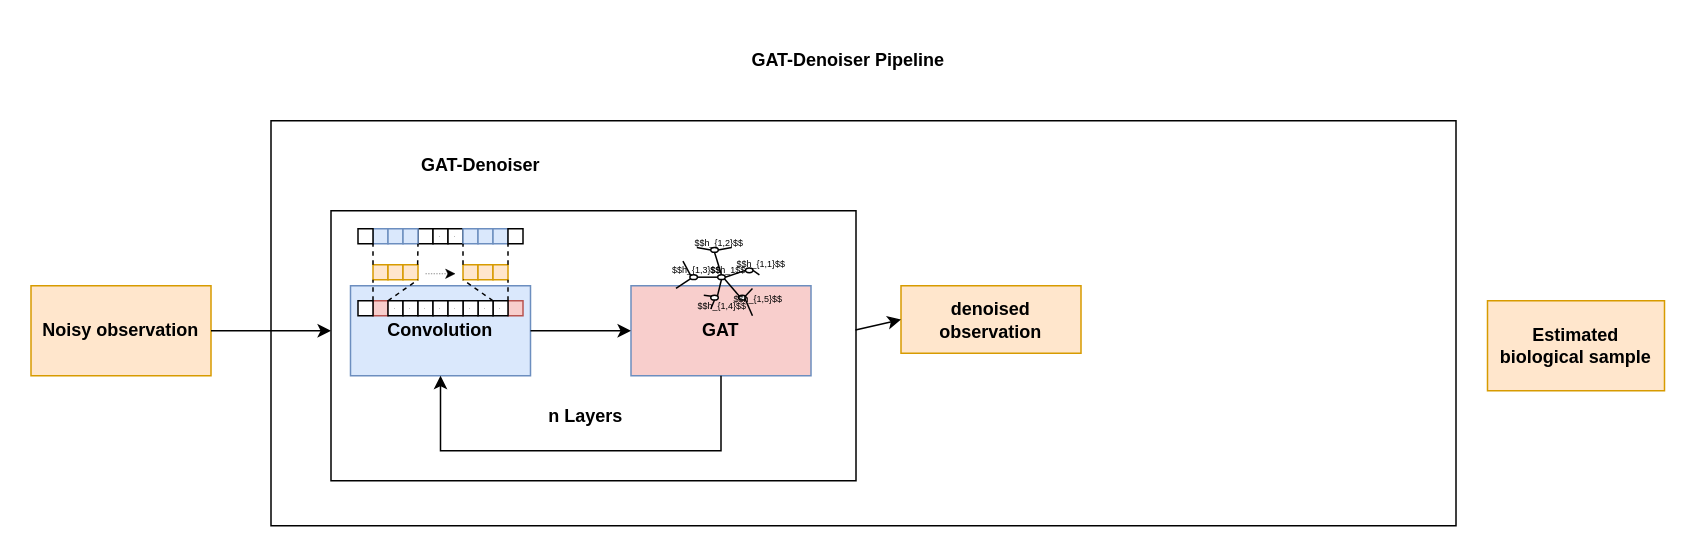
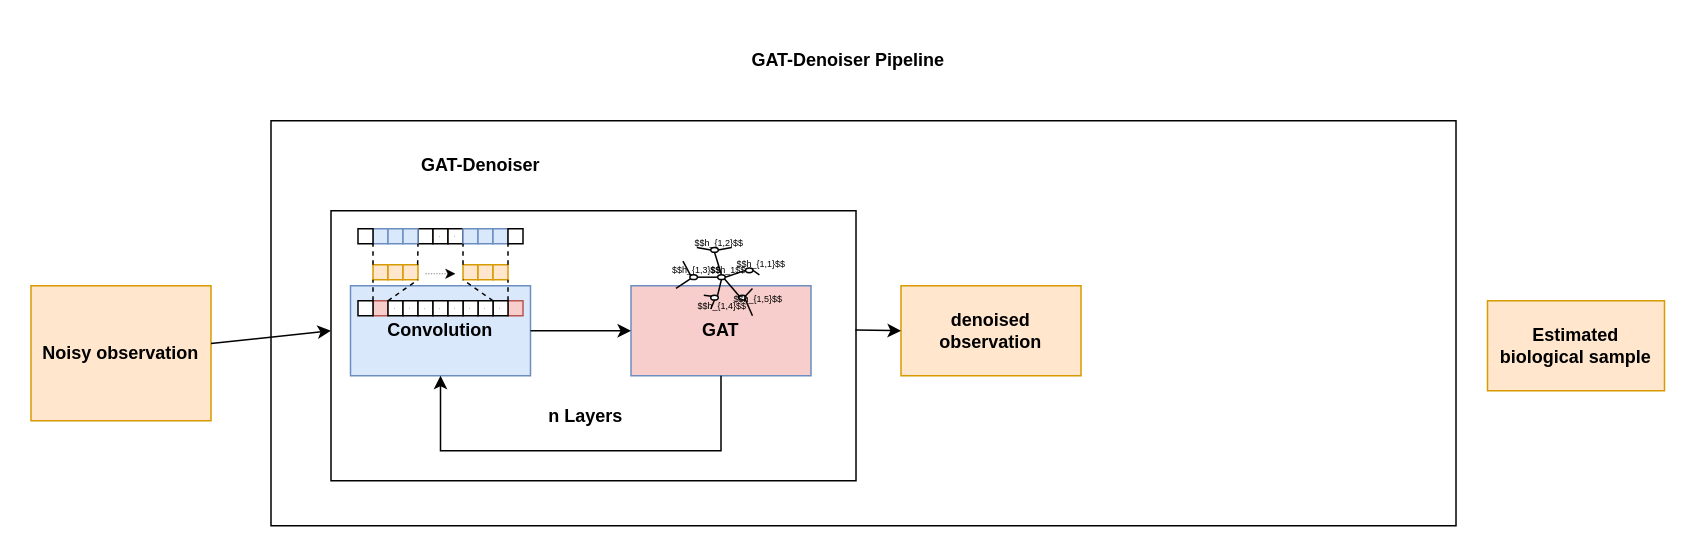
  <mxCell id="0" />
  <mxCell id="1" parent="0" />
  <mxCell id="2" value="" style="rounded=0;whiteSpace=wrap;html=1;fillColor=none;fontStyle=1" parent="1" vertex="1"><mxGeometry x="180" y="80" width="790" height="270" as="geometry" /></mxCell>
  <mxCell id="3" value="" style="rounded=0;whiteSpace=wrap;html=1;fillColor=none;fontStyle=1" parent="1" vertex="1"><mxGeometry x="220" y="140" width="350" height="180" as="geometry" /></mxCell>
- <mxCell id="4" value="Noisy observation" style="rounded=0;whiteSpace=wrap;html=1;fillColor=#ffe6cc;strokeColor=#d79b00;fontStyle=1" parent="1" vertex="1"><mxGeometry y="190" width="120" height="60" as="geometry" x="20" /></mxCell>
+ <mxCell id="4" value="Noisy observation" style="rounded=0;whiteSpace=wrap;html=1;fillColor=#ffe6cc;strokeColor=#d79b00;fontStyle=1" parent="1" vertex="1"><mxGeometry x="20" y="190" width="120" height="90" as="geometry" /></mxCell>
  <mxCell id="5" value="Convolution" style="rounded=0;whiteSpace=wrap;html=1;fillColor=#dae8fc;strokeColor=#6c8ebf;fontStyle=1" parent="1" vertex="1"><mxGeometry x="233" y="190" width="120" height="60" as="geometry" /></mxCell>
  <mxCell id="6" value="GAT" style="rounded=0;whiteSpace=wrap;html=1;fillColor=#f8cecc;strokeColor=#6c8ebf;fontStyle=1;" parent="1" vertex="1"><mxGeometry x="420" y="190" width="120" height="60" as="geometry" /></mxCell>
  <mxCell id="7" value="GAT-Denoiser" style="text;html=1;strokeColor=none;fillColor=none;align=center;verticalAlign=middle;whiteSpace=wrap;rounded=0;fontStyle=1" parent="1" vertex="1"><mxGeometry x="220" y="90" width="200" height="40" as="geometry" /></mxCell>
- <mxCell id="8" value="denoised observation" style="rounded=0;whiteSpace=wrap;html=1;fillColor=#ffe6cc;strokeColor=#d79b00;fontStyle=1" parent="1" vertex="1"><mxGeometry x="600" y="190" width="120" height="45" as="geometry" /></mxCell>
+ <mxCell id="8" value="denoised observation" style="rounded=0;whiteSpace=wrap;html=1;fillColor=#ffe6cc;strokeColor=#d79b00;fontStyle=1" parent="1" vertex="1"><mxGeometry x="600" y="190" width="120" height="60" as="geometry" /></mxCell>
  <mxCell id="9" value="" style="endArrow=classic;html=1;rounded=0;fontStyle=1" parent="1" source="4" edge="1"><mxGeometry width="50" height="50" relative="1" as="geometry"><mxPoint x="330" y="240" as="sourcePoint" /><mxPoint x="220" y="220" as="targetPoint" /><Array as="points" /></mxGeometry></mxCell>
  <mxCell id="10" value="" style="endArrow=classic;html=1;rounded=0;fontSize=16;entryX=0;entryY=0.5;entryDx=0;entryDy=0;exitX=0.999;exitY=0.442;exitDx=0;exitDy=0;exitPerimeter=0;fontStyle=1" parent="1" source="3" target="8" edge="1"><mxGeometry width="50" height="50" relative="1" as="geometry"><mxPoint x="580" y="220" as="sourcePoint" /><mxPoint x="720" y="220" as="targetPoint" /><Array as="points" /></mxGeometry></mxCell>
  <mxCell id="11" value="" style="endArrow=classic;html=1;rounded=0;fontSize=16;exitX=1;exitY=0.5;exitDx=0;exitDy=0;entryX=0;entryY=0.5;entryDx=0;entryDy=0;fontStyle=1" parent="1" source="5" target="6" edge="1"><mxGeometry width="50" height="50" relative="1" as="geometry"><mxPoint x="220" y="200" as="sourcePoint" /><mxPoint x="270" y="150" as="targetPoint" /></mxGeometry></mxCell>
  <mxCell id="12" value="" style="endArrow=classic;html=1;rounded=0;fontSize=16;exitX=0.5;exitY=1;exitDx=0;exitDy=0;entryX=0.5;entryY=1;entryDx=0;entryDy=0;fontStyle=1" parent="1" source="6" target="5" edge="1"><mxGeometry width="50" height="50" relative="1" as="geometry"><mxPoint x="220" y="210" as="sourcePoint" /><mxPoint x="270" y="160" as="targetPoint" /><Array as="points"><mxPoint x="480" y="300" /><mxPoint x="293" y="300" /></Array></mxGeometry></mxCell>
  <mxCell id="13" value="&lt;font style=&quot;font-size: 12px;&quot;&gt;&lt;span&gt;n Layers&lt;/span&gt;&lt;/font&gt;" style="text;html=1;strokeColor=none;fillColor=none;align=center;verticalAlign=middle;whiteSpace=wrap;rounded=0;fontSize=16;fontStyle=1" parent="1" vertex="1"><mxGeometry x="360" y="260" width="60" height="30" as="geometry" /></mxCell>
  <mxCell id="14" value="Estimated biological sample" style="rounded=0;whiteSpace=wrap;html=1;fillColor=#ffe6cc;strokeColor=#d79b00;fontStyle=1" parent="1" vertex="1"><mxGeometry x="991" y="200" width="118" height="60" as="geometry" /></mxCell>
  <mxCell id="15" value="GAT-Denoiser Pipeline" style="text;html=1;strokeColor=none;fillColor=none;align=center;verticalAlign=middle;whiteSpace=wrap;rounded=0;fontStyle=1" parent="1" vertex="1"><mxGeometry x="465" y="20" width="200" height="40" as="geometry" /></mxCell>
  <mxCell id="16" value="" style="group;fontSize=7;" parent="1" vertex="1" connectable="0"><mxGeometry x="450" y="160" width="60" height="50" as="geometry" /></mxCell>
  <mxCell id="17" value="" style="ellipse;whiteSpace=wrap;html=1;aspect=fixed;" parent="16" vertex="1"><mxGeometry x="23.166" y="4.545" width="5.0" height="3.125" as="geometry" /></mxCell>
  <mxCell id="18" value="" style="ellipse;whiteSpace=wrap;html=1;aspect=fixed;" parent="16" vertex="1"><mxGeometry x="27.799" y="22.727" width="5.0" height="3.125" as="geometry" /></mxCell>
  <mxCell id="19" value="" style="ellipse;whiteSpace=wrap;html=1;aspect=fixed;" parent="16" vertex="1"><mxGeometry x="9.266" y="22.727" width="5.0" height="3.125" as="geometry" /></mxCell>
  <mxCell id="20" value="" style="ellipse;whiteSpace=wrap;html=1;aspect=fixed;" parent="16" vertex="1"><mxGeometry x="46.332" y="18.182" width="5.0" height="3.125" as="geometry" /></mxCell>
  <mxCell id="21" value="" style="ellipse;whiteSpace=wrap;html=1;aspect=fixed;" parent="16" vertex="1"><mxGeometry x="23.166" y="36.364" width="5.0" height="3.125" as="geometry" /></mxCell>
  <mxCell id="22" value="" style="ellipse;whiteSpace=wrap;html=1;aspect=fixed;" parent="16" vertex="1"><mxGeometry x="41.699" y="36.364" width="5.0" height="3.125" as="geometry" /></mxCell>
  <mxCell id="23" value="" style="endArrow=none;html=1;rounded=0;entryX=1;entryY=1;entryDx=0;entryDy=0;exitX=0;exitY=0;exitDx=0;exitDy=0;" parent="16" source="22" target="18" edge="1"><mxGeometry width="50" height="50" relative="1" as="geometry"><mxPoint x="9.266" y="50" as="sourcePoint" /><mxPoint x="32.432" y="27.273" as="targetPoint" /></mxGeometry></mxCell>
  <mxCell id="24" value="" style="endArrow=none;html=1;rounded=0;entryX=1;entryY=0.5;entryDx=0;entryDy=0;exitX=0;exitY=0.5;exitDx=0;exitDy=0;" parent="16" source="20" target="18" edge="1"><mxGeometry width="50" height="50" relative="1" as="geometry"><mxPoint x="47.011" y="41.575" as="sourcePoint" /><mxPoint x="36.387" y="31.153" as="targetPoint" /></mxGeometry></mxCell>
  <mxCell id="25" value="" style="endArrow=none;html=1;rounded=0;entryX=0.5;entryY=0;entryDx=0;entryDy=0;exitX=0.5;exitY=1;exitDx=0;exitDy=0;" parent="16" source="17" target="18" edge="1"><mxGeometry width="50" height="50" relative="1" as="geometry"><mxPoint x="51.644" y="46.12" as="sourcePoint" /><mxPoint x="41.02" y="35.698" as="targetPoint" /></mxGeometry></mxCell>
  <mxCell id="26" value="" style="endArrow=none;html=1;rounded=0;entryX=1;entryY=0.5;entryDx=0;entryDy=0;exitX=0;exitY=0.5;exitDx=0;exitDy=0;" parent="16" source="18" target="19" edge="1"><mxGeometry width="50" height="50" relative="1" as="geometry"><mxPoint x="56.277" y="50.666" as="sourcePoint" /><mxPoint x="45.654" y="40.243" as="targetPoint" /></mxGeometry></mxCell>
  <mxCell id="27" value="" style="endArrow=none;html=1;rounded=0;entryX=1;entryY=0;entryDx=0;entryDy=0;exitX=0.5;exitY=1;exitDx=0;exitDy=0;" parent="16" source="18" target="21" edge="1"><mxGeometry width="50" height="50" relative="1" as="geometry"><mxPoint x="27.799" y="27.273" as="sourcePoint" /><mxPoint x="50.287" y="44.789" as="targetPoint" /></mxGeometry></mxCell>
  <mxCell id="28" value="" style="endArrow=none;html=1;rounded=0;entryX=1;entryY=1;entryDx=0;entryDy=0;" parent="16" target="22" edge="1"><mxGeometry width="50" height="50" relative="1" as="geometry"><mxPoint x="50.965" y="50" as="sourcePoint" /><mxPoint x="54.92" y="49.334" as="targetPoint" /></mxGeometry></mxCell>
  <mxCell id="29" value="" style="endArrow=none;html=1;rounded=0;entryX=0.5;entryY=1;entryDx=0;entryDy=0;" parent="16" target="21" edge="1"><mxGeometry width="50" height="50" relative="1" as="geometry"><mxPoint x="23.166" y="45.455" as="sourcePoint" /><mxPoint x="59.553" y="53.88" as="targetPoint" /></mxGeometry></mxCell>
  <mxCell id="30" value="" style="endArrow=none;html=1;rounded=0;entryX=0;entryY=0;entryDx=0;entryDy=0;" parent="16" target="21" edge="1"><mxGeometry width="50" height="50" relative="1" as="geometry"><mxPoint x="18.533" y="36.364" as="sourcePoint" /><mxPoint x="64.186" y="58.425" as="targetPoint" /></mxGeometry></mxCell>
  <mxCell id="31" value="" style="endArrow=none;html=1;rounded=0;entryX=0;entryY=0;entryDx=0;entryDy=0;" parent="16" target="19" edge="1"><mxGeometry width="50" height="50" relative="1" as="geometry"><mxPoint x="4.633" y="13.636" as="sourcePoint" /><mxPoint x="68.82" y="62.971" as="targetPoint" /></mxGeometry></mxCell>
  <mxCell id="32" value="" style="endArrow=none;html=1;rounded=0;entryX=0;entryY=1;entryDx=0;entryDy=0;" parent="16" target="19" edge="1"><mxGeometry width="50" height="50" relative="1" as="geometry"><mxPoint y="31.818" as="sourcePoint" /><mxPoint x="73.453" y="67.516" as="targetPoint" /></mxGeometry></mxCell>
  <mxCell id="33" value="" style="endArrow=none;html=1;rounded=0;entryX=1;entryY=0.5;entryDx=0;entryDy=0;" parent="16" target="20" edge="1"><mxGeometry width="50" height="50" relative="1" as="geometry"><mxPoint x="55.598" y="22.727" as="sourcePoint" /><mxPoint x="78.086" y="72.062" as="targetPoint" /></mxGeometry></mxCell>
  <mxCell id="34" value="" style="endArrow=none;html=1;rounded=0;entryX=1;entryY=0.5;entryDx=0;entryDy=0;" parent="16" target="17" edge="1"><mxGeometry width="50" height="50" relative="1" as="geometry"><mxPoint x="37.066" y="4.545" as="sourcePoint" /><mxPoint x="82.719" y="76.607" as="targetPoint" /></mxGeometry></mxCell>
  <mxCell id="35" value="" style="endArrow=none;html=1;rounded=0;entryX=0;entryY=0.5;entryDx=0;entryDy=0;" parent="16" target="17" edge="1"><mxGeometry width="50" height="50" relative="1" as="geometry"><mxPoint x="13.9" y="4.545" as="sourcePoint" /><mxPoint x="87.352" y="81.153" as="targetPoint" /></mxGeometry></mxCell>
  <mxCell id="36" value="" style="endArrow=none;html=1;rounded=0;entryX=1;entryY=0;entryDx=0;entryDy=0;" parent="16" target="22" edge="1"><mxGeometry width="50" height="50" relative="1" as="geometry"><mxPoint x="50.965" y="31.818" as="sourcePoint" /><mxPoint x="91.986" y="85.698" as="targetPoint" /></mxGeometry></mxCell>
  <mxCell id="37" value="&lt;div style=&quot;font-size: 6px;&quot;&gt;$$h_1$$&lt;/div&gt;" style="rounded=0;whiteSpace=wrap;html=1;strokeColor=none;fillColor=none;fontSize=6;" parent="16" vertex="1"><mxGeometry x="32.432" y="18.182" width="6.255" height="4.545" as="geometry" /></mxCell>
  <mxCell id="38" value="&lt;div style=&quot;font-size: 6px;&quot;&gt;$$h_{1,1}$$&lt;/div&gt;" style="rounded=0;whiteSpace=wrap;html=1;strokeColor=none;fillColor=none;fontSize=6;" parent="16" vertex="1"><mxGeometry x="53.745" y="13.636" width="6.255" height="4.545" as="geometry" /></mxCell>
  <mxCell id="39" value="&lt;div style=&quot;font-size: 6px;&quot;&gt;$$h_{1,2}$$&lt;/div&gt;" style="rounded=0;whiteSpace=wrap;html=1;strokeColor=none;fillColor=none;fontSize=6;" parent="16" vertex="1"><mxGeometry x="26.178" width="6.255" height="4.545" as="geometry" /></mxCell>
  <mxCell id="40" value="&lt;div style=&quot;font-size: 6px;&quot;&gt;$$h_{1,3}$$&lt;/div&gt;" style="rounded=0;whiteSpace=wrap;html=1;strokeColor=none;fillColor=none;fontSize=6;" parent="16" vertex="1"><mxGeometry x="11.351" y="17.727" width="6.255" height="4.545" as="geometry" /></mxCell>
  <mxCell id="41" value="&lt;div style=&quot;font-size: 6px;&quot;&gt;$$h_{1,4}$$&lt;/div&gt;" style="rounded=0;whiteSpace=wrap;html=1;strokeColor=none;fillColor=none;fontSize=6;" parent="16" vertex="1"><mxGeometry x="28.263" y="41.364" width="6.255" height="4.545" as="geometry" /></mxCell>
  <mxCell id="42" value="&lt;div style=&quot;font-size: 6px;&quot;&gt;$$h_{1,5}$$&lt;/div&gt;" style="rounded=0;whiteSpace=wrap;html=1;strokeColor=none;fillColor=none;fontSize=6;" parent="16" vertex="1"><mxGeometry x="52.124" y="36.818" width="6.255" height="4.545" as="geometry" /></mxCell>
  <mxCell id="43" value="" style="group" parent="1" vertex="1" connectable="0"><mxGeometry x="238" y="152" width="110" height="58" as="geometry" /></mxCell>
  <mxCell id="44" value="" style="whiteSpace=wrap;html=1;aspect=fixed;fontSize=3;" parent="43" vertex="1"><mxGeometry x="40" width="10" height="10" as="geometry" /></mxCell>
  <mxCell id="45" value="" style="whiteSpace=wrap;html=1;aspect=fixed;fillColor=#dae8fc;strokeColor=#6c8ebf;fontSize=3;" parent="43" vertex="1"><mxGeometry x="10" width="10" height="10" as="geometry" /></mxCell>
  <mxCell id="46" value="" style="whiteSpace=wrap;html=1;aspect=fixed;fillColor=#dae8fc;strokeColor=#6c8ebf;fontSize=3;" parent="43" vertex="1"><mxGeometry x="20" width="10" height="10" as="geometry" /></mxCell>
  <mxCell id="47" value="" style="whiteSpace=wrap;html=1;aspect=fixed;fillColor=#dae8fc;strokeColor=#6c8ebf;fontSize=3;" parent="43" vertex="1"><mxGeometry x="30" width="10" height="10" as="geometry" /></mxCell>
  <mxCell id="48" value="." style="whiteSpace=wrap;html=1;aspect=fixed;fontSize=3;" parent="43" vertex="1"><mxGeometry x="50" width="10" height="10" as="geometry" /></mxCell>
  <mxCell id="49" value="." style="whiteSpace=wrap;html=1;aspect=fixed;fontSize=3;" parent="43" vertex="1"><mxGeometry x="60" width="10" height="10" as="geometry" /></mxCell>
  <mxCell id="50" value="" style="whiteSpace=wrap;html=1;aspect=fixed;fillColor=#dae8fc;strokeColor=#6c8ebf;fontSize=3;" parent="43" vertex="1"><mxGeometry x="70" width="10" height="10" as="geometry" /></mxCell>
  <mxCell id="51" value="" style="whiteSpace=wrap;html=1;aspect=fixed;fillColor=#dae8fc;strokeColor=#6c8ebf;fontSize=3;" parent="43" vertex="1"><mxGeometry x="80" width="10" height="10" as="geometry" /></mxCell>
  <mxCell id="52" value="" style="whiteSpace=wrap;html=1;aspect=fixed;fillColor=#dae8fc;strokeColor=#6c8ebf;fontSize=3;" parent="43" vertex="1"><mxGeometry x="90" width="10" height="10" as="geometry" /></mxCell>
  <mxCell id="53" value="" style="whiteSpace=wrap;html=1;aspect=fixed;fillColor=#ffe6cc;strokeColor=#d79b00;fontSize=3;" parent="43" vertex="1"><mxGeometry x="10" y="24" width="10" height="10" as="geometry" /></mxCell>
  <mxCell id="54" value="" style="whiteSpace=wrap;html=1;aspect=fixed;fillColor=#ffe6cc;strokeColor=#d79b00;fontSize=3;" parent="43" vertex="1"><mxGeometry x="20" y="24" width="10" height="10" as="geometry" /></mxCell>
  <mxCell id="55" value="" style="whiteSpace=wrap;html=1;aspect=fixed;fillColor=#ffe6cc;strokeColor=#d79b00;fontSize=3;" parent="43" vertex="1"><mxGeometry x="30" y="24" width="10" height="10" as="geometry" /></mxCell>
  <mxCell id="56" value="" style="whiteSpace=wrap;html=1;aspect=fixed;fillColor=#f8cecc;strokeColor=#b85450;fontSize=3;" parent="43" vertex="1"><mxGeometry x="10" y="48" width="10" height="10" as="geometry" /></mxCell>
  <mxCell id="57" value="." style="whiteSpace=wrap;html=1;aspect=fixed;fontSize=3;" parent="43" vertex="1"><mxGeometry x="20" y="48" width="10" height="10" as="geometry" /></mxCell>
  <mxCell id="58" value="." style="whiteSpace=wrap;html=1;aspect=fixed;fontSize=3;" parent="43" vertex="1"><mxGeometry x="30" y="48" width="10" height="10" as="geometry" /></mxCell>
  <mxCell id="59" value="." style="whiteSpace=wrap;html=1;aspect=fixed;fontSize=3;" parent="43" vertex="1"><mxGeometry x="40" y="48" width="10" height="10" as="geometry" /></mxCell>
  <mxCell id="60" value="." style="whiteSpace=wrap;html=1;aspect=fixed;fontSize=3;" parent="43" vertex="1"><mxGeometry x="50" y="48" width="10" height="10" as="geometry" /></mxCell>
  <mxCell id="61" value="" style="endArrow=none;dashed=1;html=1;rounded=0;entryX=1;entryY=1;entryDx=0;entryDy=0;exitX=0;exitY=0;exitDx=0;exitDy=0;fontSize=3;" parent="43" source="53" target="77" edge="1"><mxGeometry width="50" height="50" relative="1" as="geometry"><mxPoint x="30" y="78" as="sourcePoint" /><mxPoint x="42.5" y="63" as="targetPoint" /></mxGeometry></mxCell>
  <mxCell id="62" value="" style="endArrow=none;dashed=1;html=1;rounded=0;entryX=1;entryY=1;entryDx=0;entryDy=0;fontSize=3;" parent="43" target="47" edge="1"><mxGeometry width="50" height="50" relative="1" as="geometry"><mxPoint x="39.75" y="24.0" as="sourcePoint" /><mxPoint x="39.75" y="12.0" as="targetPoint" /></mxGeometry></mxCell>
  <mxCell id="63" value="" style="endArrow=none;dashed=1;html=1;rounded=0;entryX=0;entryY=1;entryDx=0;entryDy=0;exitX=0;exitY=0;exitDx=0;exitDy=0;fontSize=3;" parent="43" source="56" target="53" edge="1"><mxGeometry width="50" height="50" relative="1" as="geometry"><mxPoint x="10" y="72" as="sourcePoint" /><mxPoint x="10" y="48" as="targetPoint" /></mxGeometry></mxCell>
  <mxCell id="64" value="" style="endArrow=none;dashed=1;html=1;rounded=0;exitX=0;exitY=0;exitDx=0;exitDy=0;entryX=1;entryY=1;entryDx=0;entryDy=0;fontSize=3;" parent="43" source="57" target="55" edge="1"><mxGeometry width="50" height="50" relative="1" as="geometry"><mxPoint x="50" y="73.5" as="sourcePoint" /><mxPoint x="40" y="48" as="targetPoint" /></mxGeometry></mxCell>
  <mxCell id="65" value="" style="shape=image;verticalLabelPosition=bottom;labelBackgroundColor=default;verticalAlign=top;aspect=fixed;imageAspect=0;image=https://upload.wikimedia.org/wikipedia/commons/thumb/e/e7/Greek_uc_sigma.svg/1200px-Greek_uc_sigma.svg.png;fontSize=3;" parent="43" vertex="1"><mxGeometry x="11.25" y="39" width="7.5" height="7.5" as="geometry" /></mxCell>
  <mxCell id="66" value="" style="endArrow=classic;html=1;rounded=0;dashed=1;fontSize=3;strokeWidth=0.3;" parent="43" edge="1"><mxGeometry width="50" height="50" relative="1" as="geometry"><mxPoint x="45" y="30.0" as="sourcePoint" /><mxPoint x="65" y="30.0" as="targetPoint" /></mxGeometry></mxCell>
  <mxCell id="67" value="" style="whiteSpace=wrap;html=1;aspect=fixed;fontSize=3;" parent="43" vertex="1"><mxGeometry y="48" width="10" height="10" as="geometry" /></mxCell>
  <mxCell id="68" value="" style="whiteSpace=wrap;html=1;aspect=fixed;fillColor=#f8cecc;strokeColor=#b85450;fontSize=3;" parent="43" vertex="1"><mxGeometry x="100" y="48" width="10" height="10" as="geometry" /></mxCell>
  <mxCell id="69" value="" style="whiteSpace=wrap;html=1;aspect=fixed;fillColor=#ffe6cc;strokeColor=#d79b00;fontSize=3;" parent="43" vertex="1"><mxGeometry x="70" y="24" width="10" height="10" as="geometry" /></mxCell>
  <mxCell id="70" value="" style="whiteSpace=wrap;html=1;aspect=fixed;fillColor=#ffe6cc;strokeColor=#d79b00;fontSize=3;" parent="43" vertex="1"><mxGeometry x="80" y="24" width="10" height="10" as="geometry" /></mxCell>
  <mxCell id="71" value="" style="whiteSpace=wrap;html=1;aspect=fixed;fillColor=#ffe6cc;strokeColor=#d79b00;fontSize=3;" parent="43" vertex="1"><mxGeometry x="90" y="24" width="10" height="10" as="geometry" /></mxCell>
  <mxCell id="72" value="" style="endArrow=none;dashed=1;html=1;rounded=0;entryX=0;entryY=1;entryDx=0;entryDy=0;exitX=0;exitY=0;exitDx=0;exitDy=0;fontSize=3;" parent="43" source="69" target="50" edge="1"><mxGeometry width="50" height="50" relative="1" as="geometry"><mxPoint x="60" y="36" as="sourcePoint" /><mxPoint x="60" y="13.5" as="targetPoint" /></mxGeometry></mxCell>
  <mxCell id="73" value="" style="endArrow=none;dashed=1;html=1;rounded=0;entryX=0;entryY=1;entryDx=0;entryDy=0;exitX=1;exitY=0;exitDx=0;exitDy=0;fontSize=3;" parent="43" source="71" target="78" edge="1"><mxGeometry width="50" height="50" relative="1" as="geometry"><mxPoint x="90" y="36" as="sourcePoint" /><mxPoint x="89.75" y="13.5" as="targetPoint" /></mxGeometry></mxCell>
  <mxCell id="74" value="" style="endArrow=none;dashed=1;html=1;rounded=0;entryX=0;entryY=1;entryDx=0;entryDy=0;exitX=0;exitY=0;exitDx=0;exitDy=0;fontSize=3;" parent="43" source="79" target="69" edge="1"><mxGeometry width="50" height="50" relative="1" as="geometry"><mxPoint x="60" y="72" as="sourcePoint" /><mxPoint x="60" y="49.5" as="targetPoint" /></mxGeometry></mxCell>
  <mxCell id="75" value="" style="endArrow=none;dashed=1;html=1;rounded=0;entryX=1;entryY=1;entryDx=0;entryDy=0;exitX=0;exitY=0;exitDx=0;exitDy=0;fontSize=3;" parent="43" source="68" target="71" edge="1"><mxGeometry width="50" height="50" relative="1" as="geometry"><mxPoint x="62.5" y="75" as="sourcePoint" /><mxPoint x="62.5" y="51" as="targetPoint" /></mxGeometry></mxCell>
  <mxCell id="76" value="" style="shape=image;verticalLabelPosition=bottom;labelBackgroundColor=default;verticalAlign=top;aspect=fixed;imageAspect=0;image=https://upload.wikimedia.org/wikipedia/commons/thumb/e/e7/Greek_uc_sigma.svg/1200px-Greek_uc_sigma.svg.png;fontSize=3;" parent="43" vertex="1"><mxGeometry x="90" y="39" width="7.5" height="7.5" as="geometry" /></mxCell>
  <mxCell id="77" value="" style="whiteSpace=wrap;html=1;aspect=fixed;fontSize=3;" parent="43" vertex="1"><mxGeometry width="10" height="10" as="geometry" /></mxCell>
  <mxCell id="78" value="" style="whiteSpace=wrap;html=1;aspect=fixed;fontSize=3;" parent="43" vertex="1"><mxGeometry x="100" width="10" height="10" as="geometry" /></mxCell>
  <mxCell id="79" value="." style="whiteSpace=wrap;html=1;aspect=fixed;fontSize=3;" parent="43" vertex="1"><mxGeometry x="90" y="48" width="10" height="10" as="geometry" /></mxCell>
  <mxCell id="80" value="." style="whiteSpace=wrap;html=1;aspect=fixed;fontSize=3;" parent="43" vertex="1"><mxGeometry x="80" y="48" width="10" height="10" as="geometry" /></mxCell>
  <mxCell id="81" value="." style="whiteSpace=wrap;html=1;aspect=fixed;fontSize=3;" parent="43" vertex="1"><mxGeometry x="70" y="48" width="10" height="10" as="geometry" /></mxCell>
  <mxCell id="82" value="." style="whiteSpace=wrap;html=1;aspect=fixed;fontSize=3;" parent="43" vertex="1"><mxGeometry x="60" y="48" width="10" height="10" as="geometry" /></mxCell>
